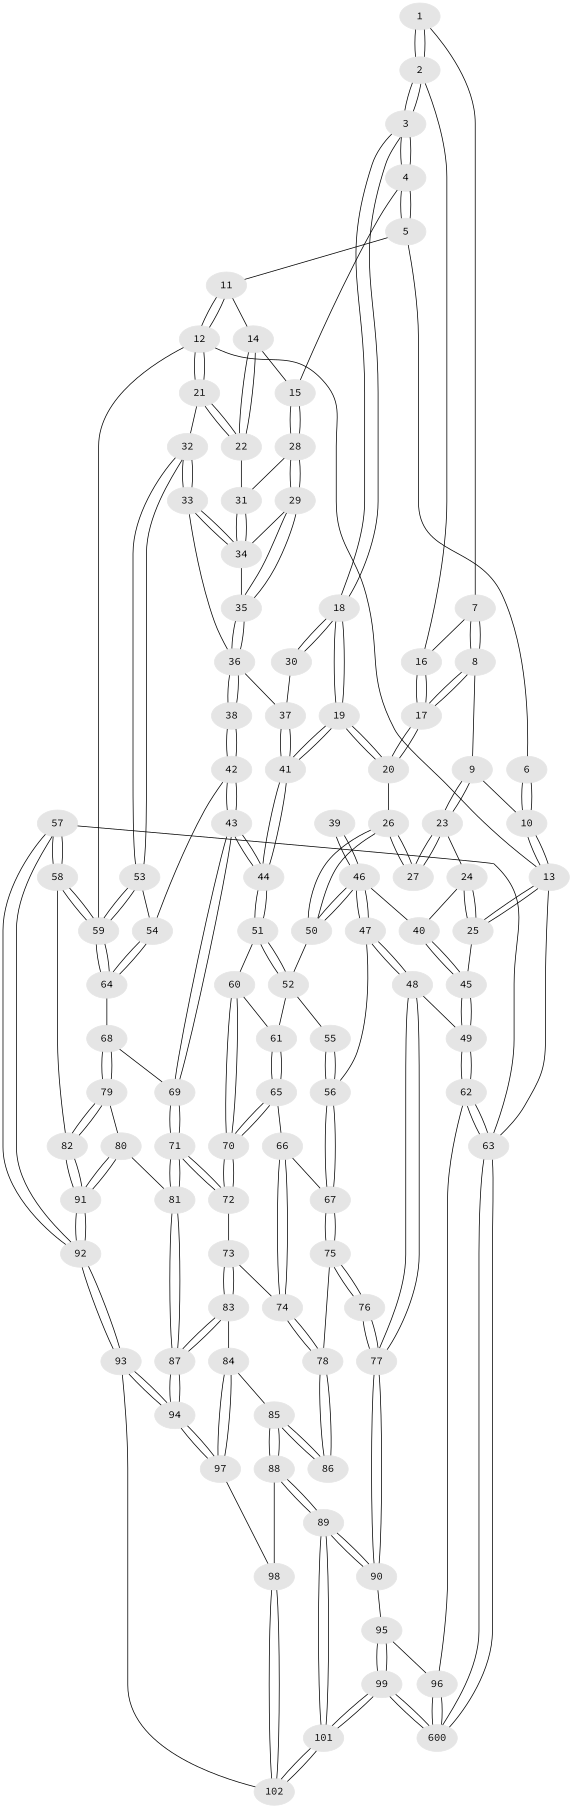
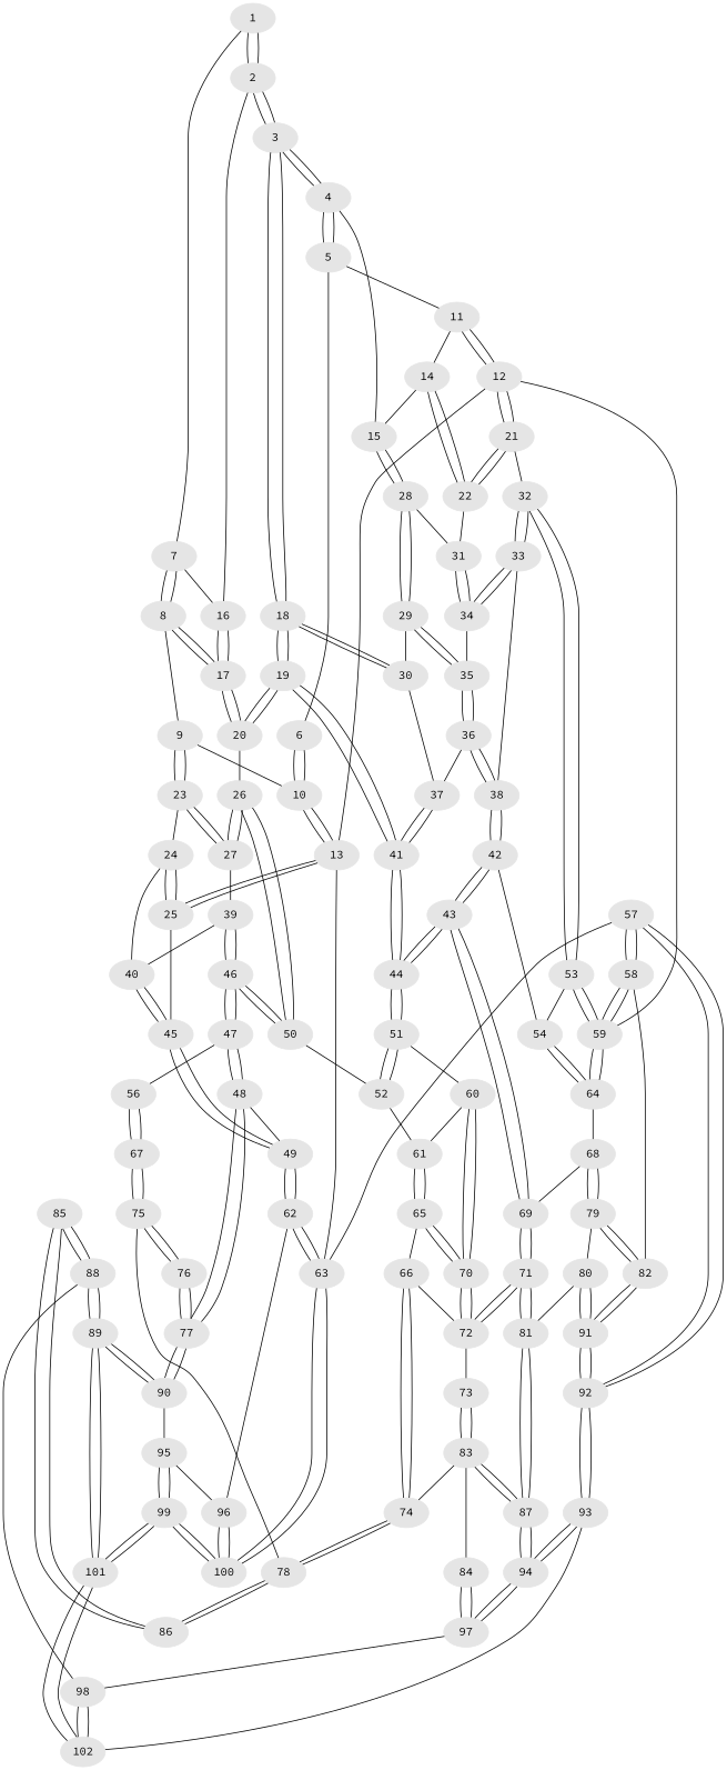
  graph {
    fontname="Source Code Pro"
    node [color=gray90 fontname="Source Code Pro" style=filled]
    edge [fontname="Source Code Pro"]
    1
    2
    7
    3
    16
    8
    4
    18
    17
    5
    15
    19
    30
    6
    11
    28
    10
    12
    14
    13
    9
    23
    20
    24
    27
    25
    63
    21
    59
    22
    32
    57
    58
    92
    45
-   100 [label=600]
+   100
    31
    29
    26
    41
    37
    44
    50
    33
    53
    34
    40
    39
    49
    52
    46
    35
    36
    38
    54
    42
    43
    47
    51
    69
    64
    71
    60
    62
    48
    56
    77
    67
    90
    96
-   55
    61
    70
    68
    65
    75
    82
    93
    91
    72
    66
    79
    74
    78
    76
    80
    81
    73
    87
    83
    84
    86
    95
    94
    85
    97
    88
    98
    89
    101
    102
    99
    1 -- 2
    1 -- 2
    1 -- 7
    2 -- 3
    2 -- 3
    2 -- 16
    7 -- 16
    7 -- 8
    7 -- 8
    3 -- 4
    3 -- 4
    3 -- 18
    3 -- 18
    16 -- 17
    16 -- 17
    8 -- 17
    8 -- 17
    8 -- 9
    4 -- 5
    4 -- 5
    4 -- 15
    18 -- 19
    18 -- 19
    18 -- 30
    18 -- 30
    17 -- 20
    17 -- 20
    5 -- 6
    5 -- 11
    15 -- 28
    15 -- 28
    19 -- 20
    19 -- 20
    19 -- 41
    19 -- 41
    30 -- 37
    6 -- 10
    6 -- 10
    11 -- 12
    11 -- 12
    11 -- 14
    28 -- 31
    28 -- 29
    28 -- 29
    10 -- 13
    10 -- 13
    12 -- 13
    12 -- 21
    12 -- 21
    12 -- 59
    14 -- 15
    14 -- 22
    14 -- 22
    13 -- 25
    13 -- 25
    13 -- 63
    9 -- 10
    9 -- 23
    9 -- 23
    23 -- 24
    23 -- 27
    23 -- 27
    20 -- 26
    24 -- 25
    24 -- 25
    24 -- 40
+   27 -- 39
    25 -- 45
    63 -- 100
    63 -- 100
    21 -- 22
    21 -- 22
    21 -- 32
    59 -- 64
    59 -- 64
    22 -- 31
    32 -- 33
    32 -- 33
    32 -- 53
    32 -- 53
    57 -- 63
    57 -- 58
    57 -- 58
    57 -- 92
    57 -- 92
    58 -- 59
    58 -- 59
    58 -- 82
    92 -- 93
    92 -- 93
    45 -- 49
    45 -- 49
    31 -- 34
    31 -- 34
-   29 -- 34
+   29 -- 30
    29 -- 35
    29 -- 35
    26 -- 27
    26 -- 27
    26 -- 50
    26 -- 50
    41 -- 44
    41 -- 44
    37 -- 41
    37 -- 41
    44 -- 51
    44 -- 51
    50 -- 52
    33 -- 34
    33 -- 34
-   33 -- 36
+   33 -- 38
    53 -- 59
    53 -- 59
    53 -- 54
    34 -- 35
    40 -- 45
    40 -- 45
-   46 -- 40
+   39 -- 40
    39 -- 46
    39 -- 46
    49 -- 62
    49 -- 62
-   52 -- 55
    52 -- 61
    46 -- 50
    46 -- 50
    46 -- 47
    46 -- 47
    35 -- 36
    35 -- 36
    36 -- 37
    36 -- 38
    36 -- 38
    38 -- 42
    38 -- 42
    54 -- 64
    54 -- 64
    42 -- 54
    42 -- 43
    42 -- 43
    43 -- 44
    43 -- 44
    43 -- 69
    43 -- 69
    47 -- 48
    47 -- 48
    47 -- 56
    51 -- 52
    51 -- 52
    51 -- 60
    69 -- 71
    69 -- 71
    64 -- 68
    71 -- 72
    71 -- 72
    71 -- 81
    71 -- 81
    60 -- 61
    60 -- 70
    60 -- 70
    62 -- 63
    62 -- 63
    62 -- 96
    48 -- 49
    48 -- 77
    48 -- 77
    56 -- 67
    56 -- 67
    77 -- 90
    77 -- 90
    67 -- 75
    67 -- 75
    90 -- 95
    96 -- 100
    96 -- 100
-   55 -- 56
-   55 -- 56
    61 -- 65
    61 -- 65
    70 -- 72
    70 -- 72
    68 -- 69
    68 -- 79
    68 -- 79
    65 -- 70
    65 -- 70
    65 -- 66
    75 -- 78
    75 -- 76
    75 -- 76
    82 -- 91
    82 -- 91
    93 -- 94
    93 -- 94
    93 -- 102
    91 -- 92
    91 -- 92
    72 -- 73
-   66 -- 67
+   66 -- 72
    66 -- 74
    66 -- 74
    79 -- 82
    79 -- 82
    79 -- 80
    74 -- 78
    74 -- 78
    78 -- 86
    78 -- 86
    76 -- 77
    76 -- 77
    80 -- 91
    80 -- 91
    80 -- 81
    81 -- 87
    81 -- 87
-   73 -- 74
+   83 -- 74
    73 -- 83
    73 -- 83
    87 -- 94
    87 -- 94
    83 -- 87
    83 -- 87
    83 -- 84
-   84 -- 85
    84 -- 97
    84 -- 97
    95 -- 96
    95 -- 99
    95 -- 99
    94 -- 97
    94 -- 97
    85 -- 86
    85 -- 86
    85 -- 88
    85 -- 88
    97 -- 98
    88 -- 98
    88 -- 89
    88 -- 89
    98 -- 102
    98 -- 102
    89 -- 90
    89 -- 90
    89 -- 101
    89 -- 101
    101 -- 102
    101 -- 102
    99 -- 100
    99 -- 100
    99 -- 101
    99 -- 101
  }
